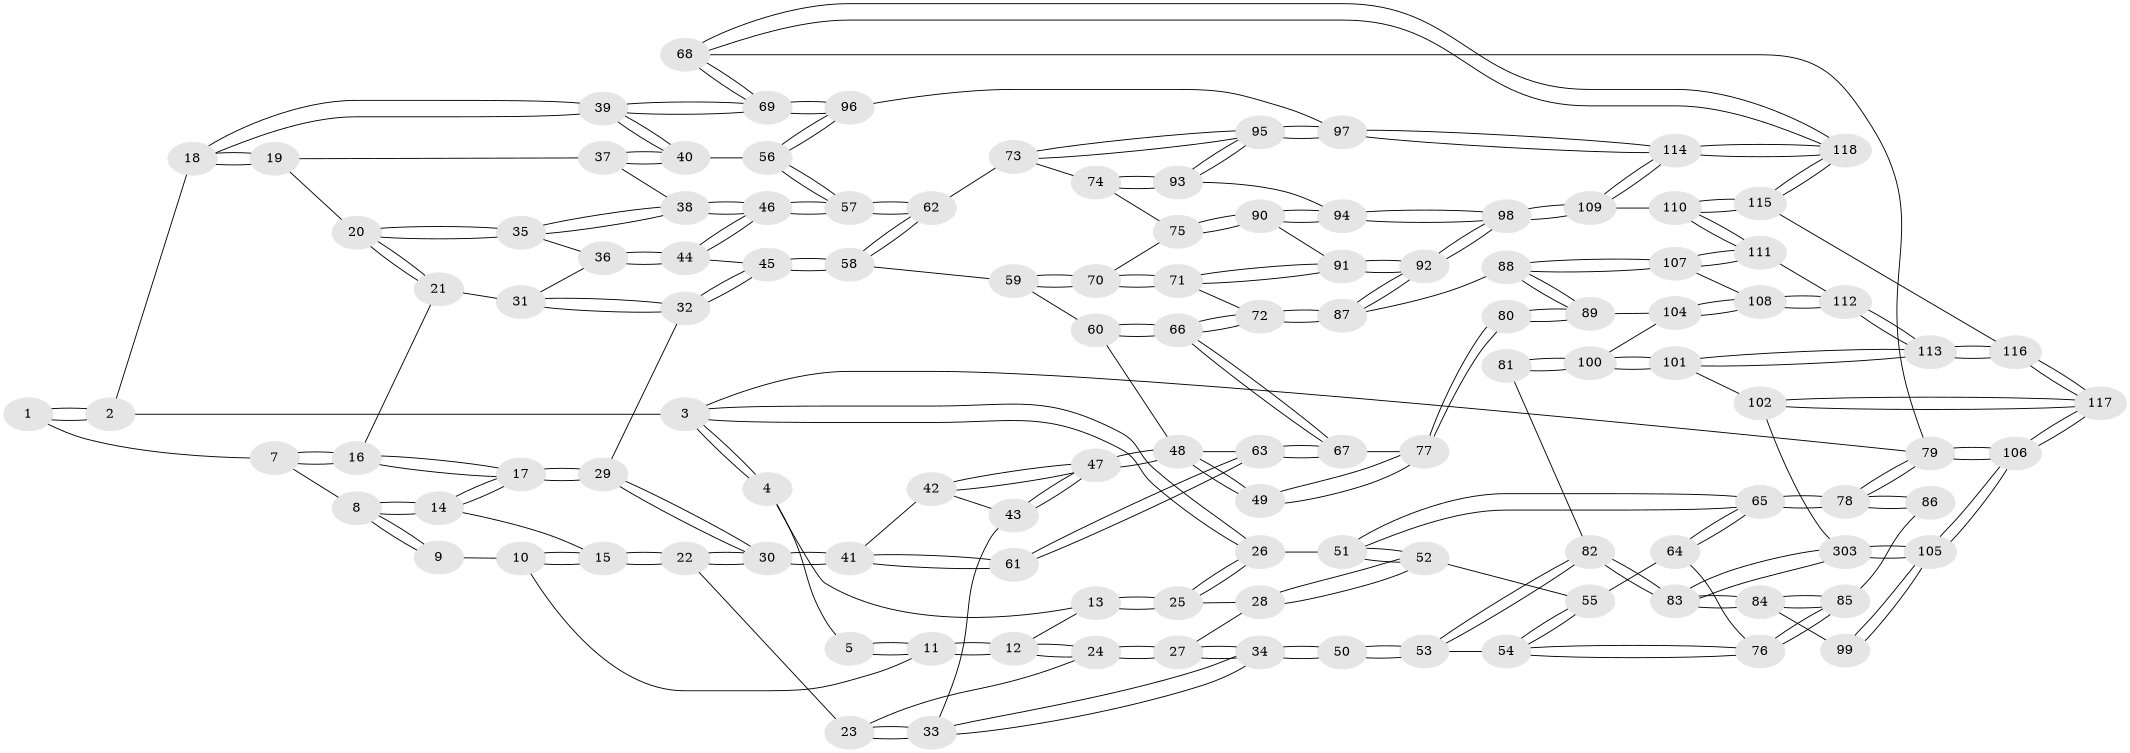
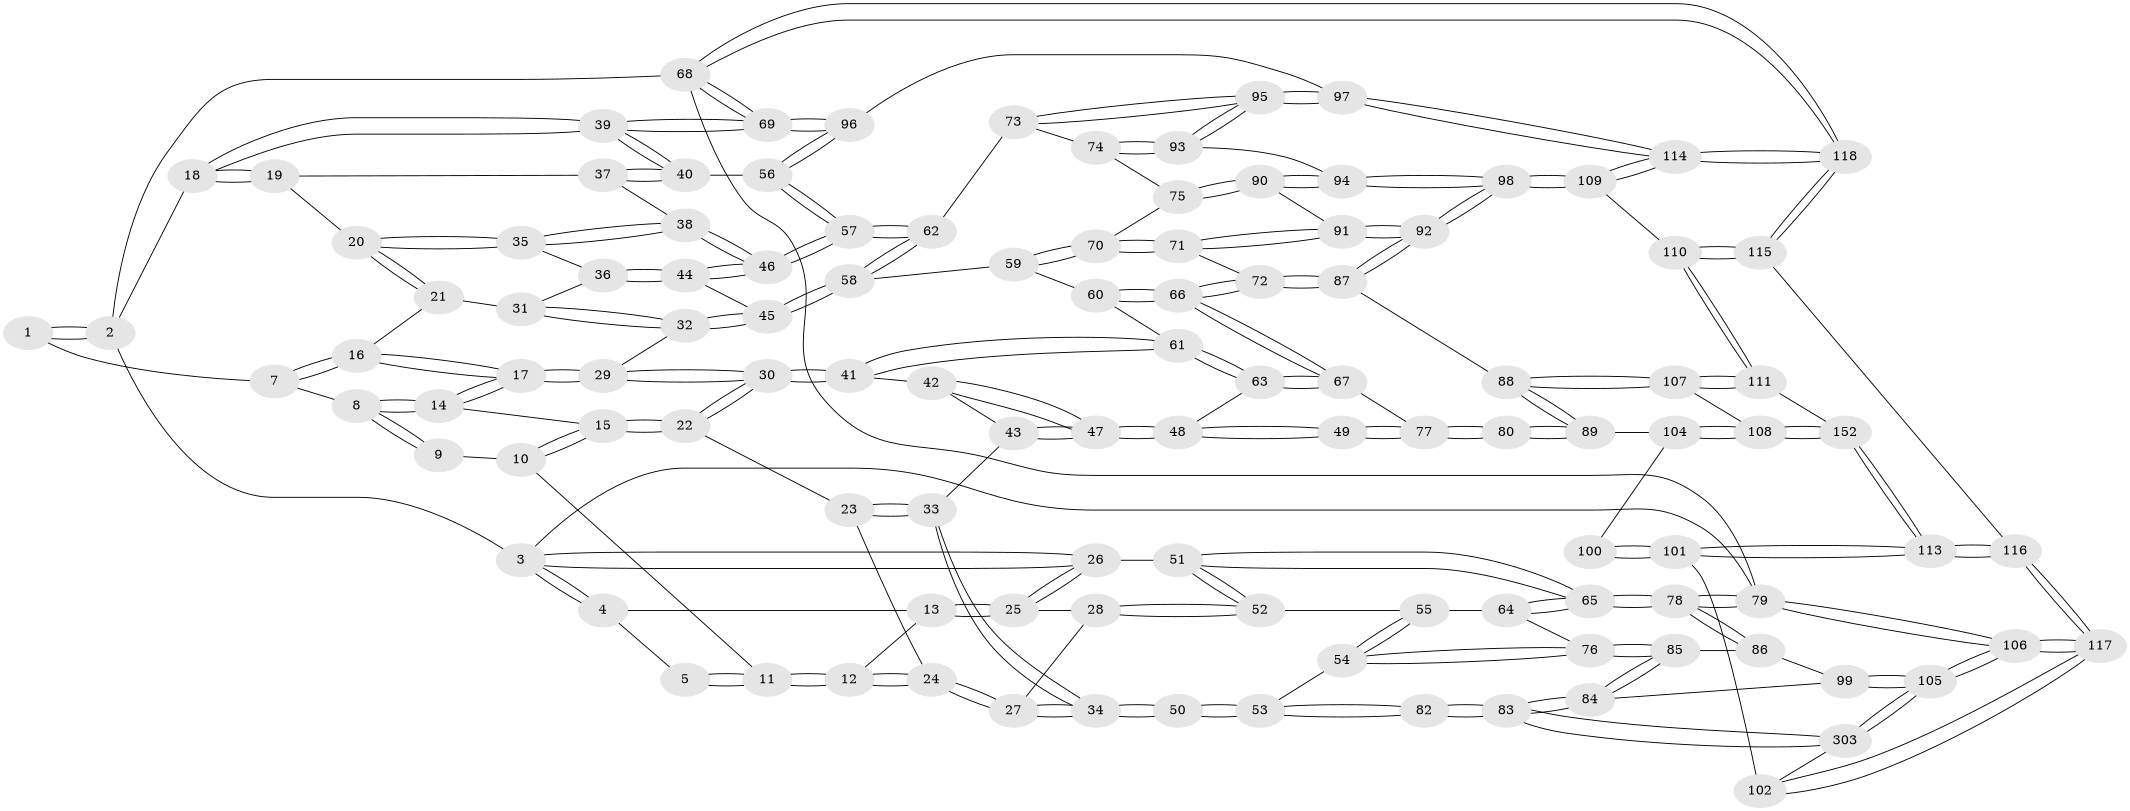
  graph {
    rankdir=LR
    node [color=gray90 style=filled]
    1
    2
    7
    3
    18
    68
    8
    16
    4
    26
    79
    19
    39
    69
    118
    5
    13
    51
    106
    11
    25
    12
    9
    10
    14
    17
    21
    15
    22
    24
    27
    28
    29
    23
    30
    31
    32
    20
    37
    40
    35
    38
    36
    33
    41
    34
    43
    52
    65
    50
    55
    45
    42
    61
    44
    58
    47
    53
    46
    56
    57
    96
    63
    48
    62
    59
    49
    77
    67
    80
    54
    82
    78
    64
    76
    83
    85
    97
    73
    60
    70
    66
    71
    75
    72
    74
    95
    86
    87
    91
    90
    92
    88
    93
    94
    89
    99
    117
-   81
    100
    104
    101
    84
    n104 [label=303]
    105
    107
    98
    108
    111
    109
    114
    110
    102
    113
    116
-   112
+   112 [label=152]
    115
    1 -- 2
    1 -- 2
    1 -- 7
    2 -- 3
    2 -- 18
+   2 -- 68
    7 -- 8
    7 -- 16
    7 -- 16
    3 -- 4
    3 -- 4
    3 -- 26
    3 -- 26
    3 -- 79
    18 -- 19
    18 -- 19
    18 -- 39
    18 -- 39
    68 -- 79
    68 -- 69
    68 -- 69
    68 -- 118
    68 -- 118
    8 -- 9
    8 -- 9
    8 -- 14
    8 -- 14
    16 -- 17
    16 -- 17
    16 -- 21
    4 -- 5
    4 -- 13
    26 -- 51
    79 -- 106
    79 -- 106
    19 -- 20
    19 -- 37
    39 -- 69
    39 -- 69
    39 -- 40
    39 -- 40
    69 -- 96
    69 -- 96
    5 -- 11
    5 -- 11
    13 -- 25
    13 -- 25
    51 -- 52
    51 -- 52
    51 -- 65
    51 -- 65
    106 -- 117
    106 -- 117
    11 -- 12
    11 -- 12
    25 -- 26
    25 -- 26
    25 -- 28
    12 -- 13
    12 -- 24
    12 -- 24
    9 -- 10
    10 -- 11
    10 -- 15
    10 -- 15
    14 -- 17
    14 -- 17
    14 -- 15
    17 -- 29
    17 -- 29
    21 -- 31
    15 -- 22
    15 -- 22
    22 -- 23
    22 -- 30
    22 -- 30
    24 -- 27
    24 -- 27
    27 -- 28
    27 -- 34
    27 -- 34
    28 -- 52
    28 -- 52
    29 -- 30
    29 -- 30
    29 -- 32
    23 -- 24
    23 -- 33
    23 -- 33
    30 -- 41
    30 -- 41
    31 -- 32
    31 -- 32
    31 -- 36
    32 -- 45
    32 -- 45
    20 -- 21
    20 -- 21
    20 -- 35
    20 -- 35
    37 -- 40
    37 -- 40
    37 -- 38
    40 -- 56
    35 -- 38
    35 -- 38
    35 -- 36
    38 -- 46
    38 -- 46
    36 -- 44
    36 -- 44
    33 -- 34
    33 -- 34
    33 -- 43
    41 -- 42
    41 -- 61
    41 -- 61
    34 -- 50
    34 -- 50
    43 -- 47
    43 -- 47
    52 -- 55
    65 -- 78
    65 -- 78
    50 -- 53
    50 -- 53
    55 -- 64
    45 -- 58
    45 -- 58
    42 -- 43
    42 -- 47
    42 -- 47
    61 -- 63
    61 -- 63
    44 -- 45
    44 -- 46
    44 -- 46
    58 -- 62
    58 -- 62
    58 -- 59
    47 -- 48
    47 -- 48
    53 -- 54
    53 -- 82
    53 -- 82
    46 -- 57
    46 -- 57
    56 -- 57
    56 -- 57
    56 -- 96
    56 -- 96
    57 -- 62
    57 -- 62
    96 -- 97
    63 -- 67
    63 -- 67
    48 -- 63
    48 -- 49
    48 -- 49
    62 -- 73
    59 -- 60
    59 -- 70
    59 -- 70
    49 -- 77
    49 -- 77
    77 -- 80
    77 -- 80
    67 -- 77
    80 -- 89
    80 -- 89
    54 -- 55
    54 -- 55
    54 -- 76
    54 -- 76
    82 -- 83
    82 -- 83
    78 -- 79
    78 -- 79
    78 -- 86
    78 -- 86
    64 -- 65
    64 -- 65
    64 -- 76
    76 -- 85
    76 -- 85
    83 -- 84
    83 -- 84
    83 -- n104
    83 -- n104
    85 -- 86
    97 -- 114
    97 -- 114
    73 -- 74
    73 -- 95
    73 -- 95
-   60 -- 48
+   60 -- 61
    60 -- 66
    60 -- 66
    70 -- 71
    70 -- 71
    70 -- 75
    66 -- 67
    66 -- 67
    66 -- 72
    66 -- 72
    71 -- 72
    71 -- 91
    71 -- 91
    75 -- 90
    75 -- 90
    72 -- 87
    72 -- 87
    74 -- 75
    74 -- 93
    74 -- 93
    95 -- 97
    95 -- 97
+   86 -- 99
    87 -- 92
    87 -- 92
    87 -- 88
    91 -- 92
    91 -- 92
    90 -- 91
    90 -- 94
    90 -- 94
    92 -- 98
    92 -- 98
    88 -- 89
    88 -- 89
    88 -- 107
    88 -- 107
    93 -- 95
    93 -- 95
    93 -- 94
    94 -- 98
    94 -- 98
    89 -- 104
    99 -- 105
    99 -- 105
-   81 -- 82
-   81 -- 100
-   81 -- 100
    100 -- 104
    100 -- 101
    100 -- 101
    104 -- 108
    104 -- 108
    101 -- 102
    101 -- 113
    101 -- 113
    84 -- 85
    84 -- 85
    84 -- 99
    n104 -- 105
    n104 -- 105
    105 -- 106
    105 -- 106
    107 -- 108
    107 -- 111
    107 -- 111
    98 -- 109
    98 -- 109
    108 -- 112
    108 -- 112
    111 -- 112
    109 -- 114
    109 -- 114
    109 -- 110
    114 -- 118
    114 -- 118
    110 -- 111
    110 -- 111
    110 -- 115
    110 -- 115
    102 -- 117
    102 -- 117
    102 -- n104
    113 -- 116
    113 -- 116
    116 -- 117
    116 -- 117
    112 -- 113
    112 -- 113
    115 -- 118
    115 -- 118
    115 -- 116
  }
